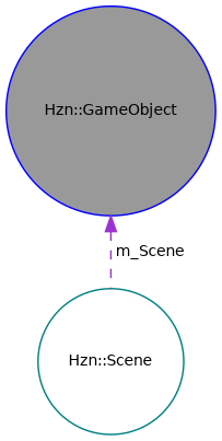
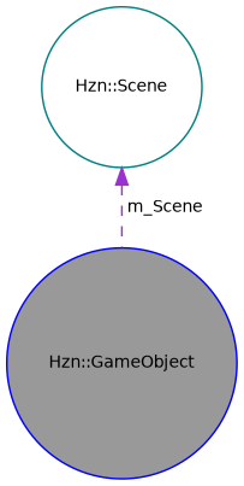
  digraph {
    node [fontname=Helvetica fontsize=10 shape=circle style=filled]
    n1 [color=blue fillcolor=grey60 fontcolor=black height=0.2 label="Hzn::GameObject" width=0.4]
    n2 [color=teal fillcolor=white height=0.2 label="Hzn::Scene" width=0.4]
-   n1 -> n2 [color=darkorchid3 dir=back fontname=Helvetica fontsize=10 label=" m_Scene" labelfontname=Helvetica labelfontsize=10 style=dashed]
+   n2 -> n1 [color=darkorchid3 dir=back fontname=Helvetica fontsize=10 label=" m_Scene" labelfontname=Helvetica labelfontsize=10 style=dashed]
  }
